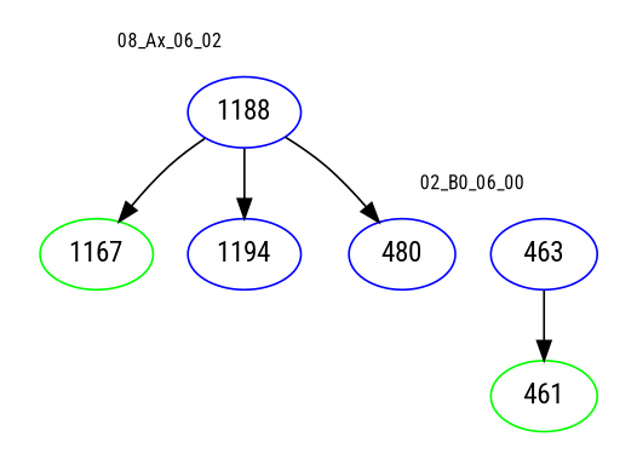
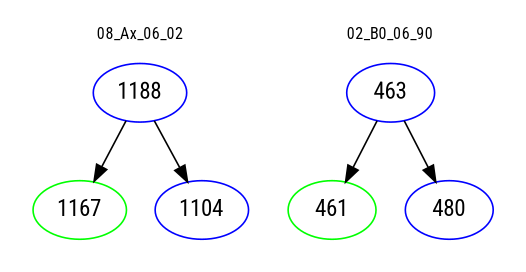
  digraph {
    fontname="Roboto Condensed"
    node [color=blue fontname="Roboto Condensed"]
    edge [color=black fontname="Roboto Condensed"]
    n1 [label=1188]
    n2 [color=green label=1167]
-   n3 [label=1194]
+   n3 [label=1104]
    n4 [label=463]
    n5 [color=green label=461]
    n6 [label=480]
    subgraph cluster_1 {
      color=white
      fontsize=10
      label="08_Ax_06_02"
      n1
      n2
      n3
    }
    subgraph cluster_2 {
      color=white
      fontsize=10
-     label="02_B0_06_00"
+     label="02_B0_06_90"
      n4
      n5
      n6
    }
    n1 -> n2
    n1 -> n3
    n4 -> n5
-   n1 -> n6
+   n4 -> n6
  }
